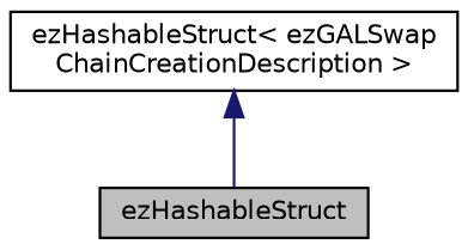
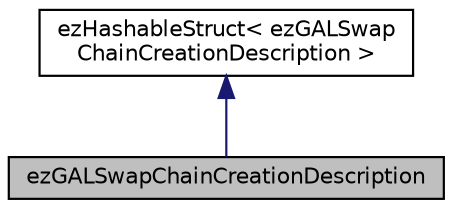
  digraph {
    node [color=black fontname=Helvetica fontsize=10 shape=record style=filled]
-   n1 [fillcolor=grey75 fontcolor=black height=0.2 label=ezHashableStruct width=0.4]
+   n1 [fillcolor=grey75 fontcolor=black height=0.2 label=ezGALSwapChainCreationDescription width=0.4]
    n2 [fillcolor=white height=0.2 label="ezHashableStruct\< ezGALSwap\lChainCreationDescription \>" width=0.4]
    n2 -> n1 [color=midnightblue dir=back fontname=Helvetica fontsize=10 labelfontname=Helvetica labelfontsize=10 style=solid]
  }
